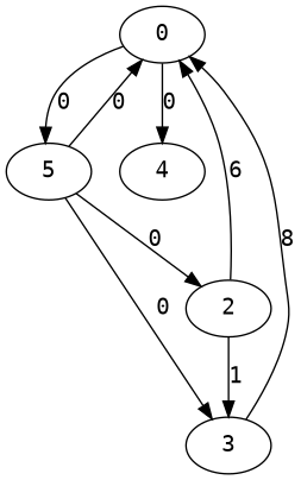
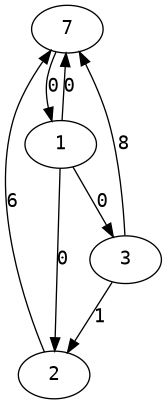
  digraph {
    fontname="DejaVu Sans Mono"
    node [fontname="DejaVu Sans Mono"]
    edge [fontname="DejaVu Sans Mono"]
-   0
-   1 [label=5]
-   4
+   0 [label=7]
+   1
    2
    3
    0 -> 1 [label=0]
-   0 -> 4 [label=0]
    1 -> 0 [label=0]
    1 -> 2 [label=0]
    1 -> 3 [label=0]
    2 -> 0 [label=6]
    3 -> 0 [label=8]
-   2 -> 3 [label=1]
+   3 -> 2 [label=1]
  }
